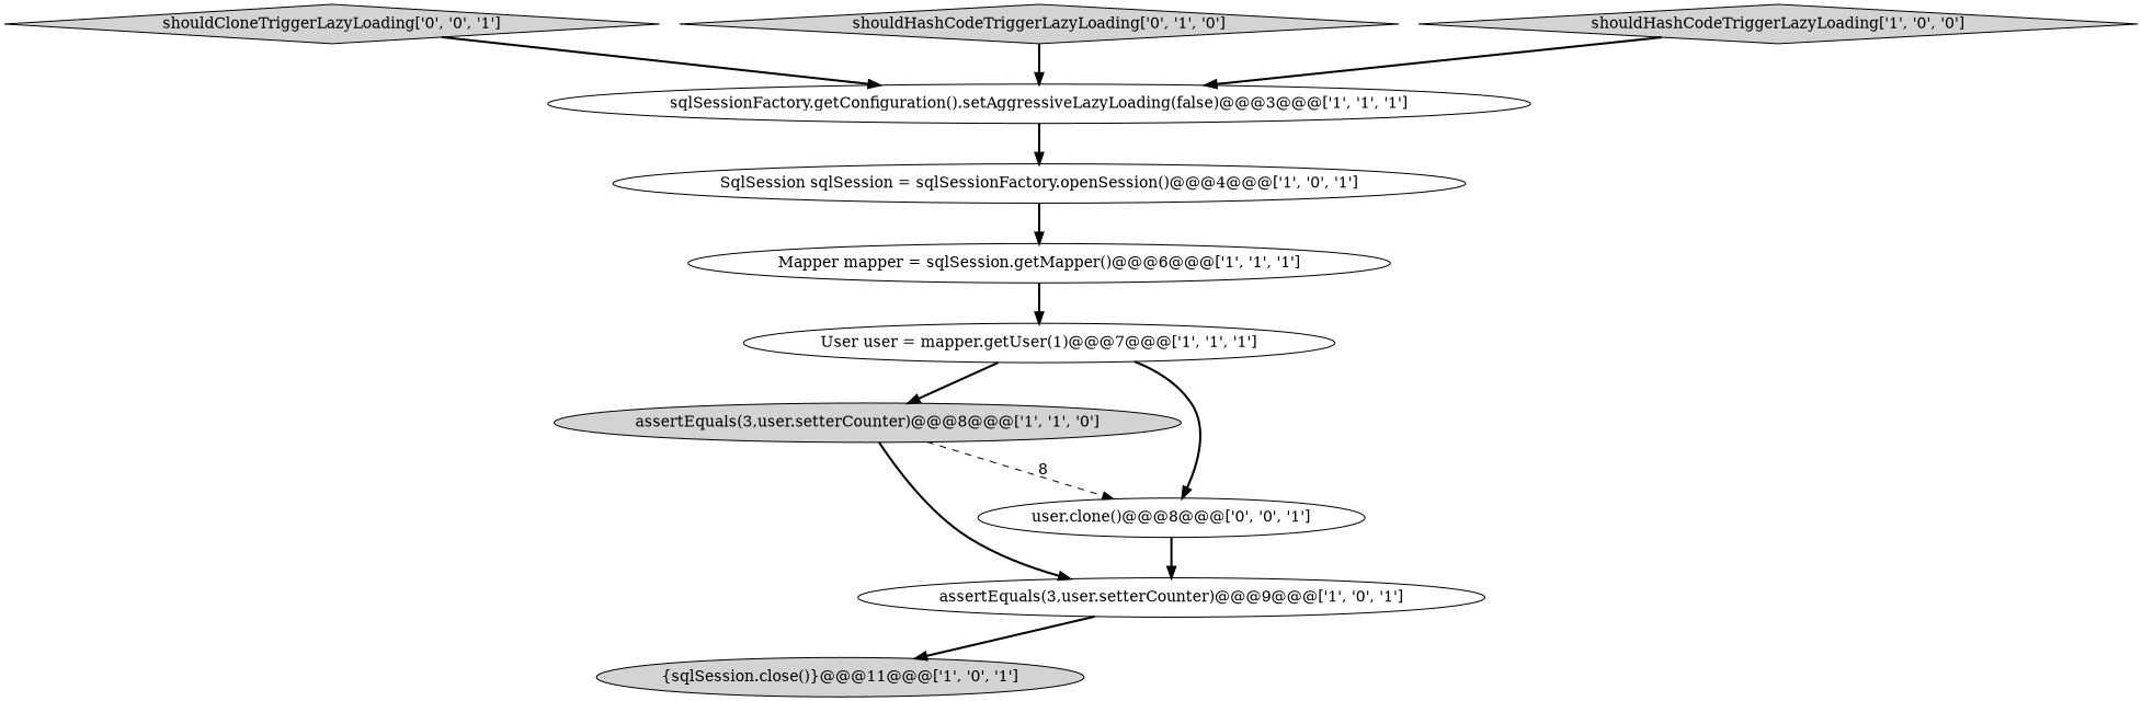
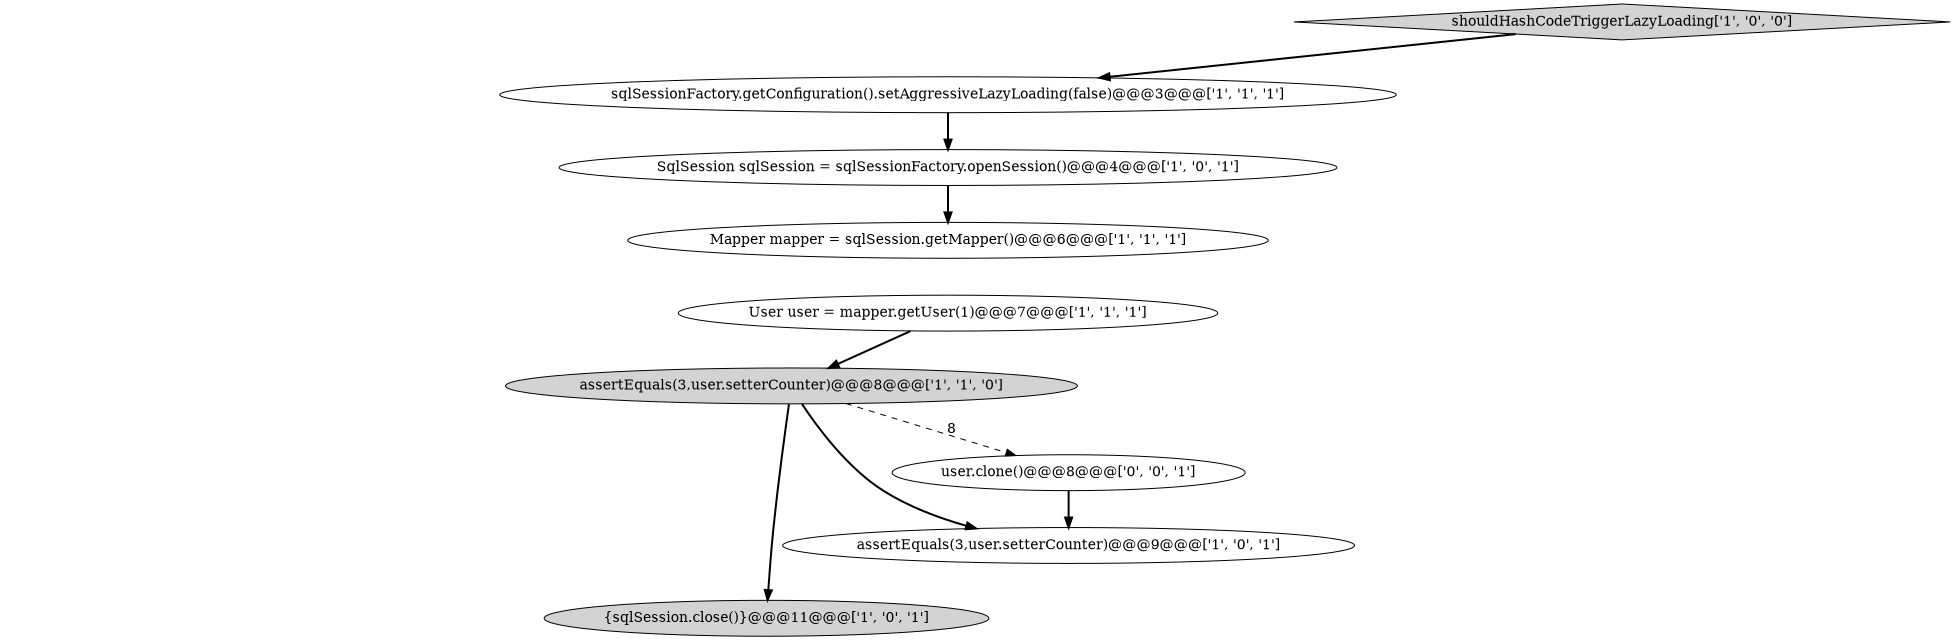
  digraph {
    node [fillcolor=white shape=ellipse style=filled]
    edge [style=bold]
-   n1 [fillcolor=lightgray label="shouldCloneTriggerLazyLoading['0', '0', '1']" shape=diamond]
    n2 [label="sqlSessionFactory.getConfiguration().setAggressiveLazyLoading(false)@@@3@@@['1', '1', '1']"]
    n3 [label="SqlSession sqlSession = sqlSessionFactory.openSession()@@@4@@@['1', '0', '1']"]
    n4 [fillcolor=lightgray label="assertEquals(3,user.setterCounter)@@@8@@@['1', '1', '0']"]
    n5 [label="user.clone()@@@8@@@['0', '0', '1']"]
    n6 [label="assertEquals(3,user.setterCounter)@@@9@@@['1', '0', '1']"]
    n7 [fillcolor=lightgray label="{sqlSession.close()}@@@11@@@['1', '0', '1']"]
    n8 [label="Mapper mapper = sqlSession.getMapper()@@@6@@@['1', '1', '1']"]
    n9 [label="User user = mapper.getUser(1)@@@7@@@['1', '1', '1']"]
-   n10 [fillcolor=lightgray label="shouldHashCodeTriggerLazyLoading['0', '1', '0']" shape=diamond]
    n11 [fillcolor=lightgray label="shouldHashCodeTriggerLazyLoading['1', '0', '0']" shape=diamond]
-   n1 -> n2
    n2 -> n3
    n3 -> n8
    n4 -> n5 [label=8 style=dashed]
    n4 -> n6
    n5 -> n6
-   n6 -> n7
-   n8 -> n9
+   n4 -> n7
    n9 -> n4
-   n9 -> n5
-   n10 -> n2
    n11 -> n2
  }
